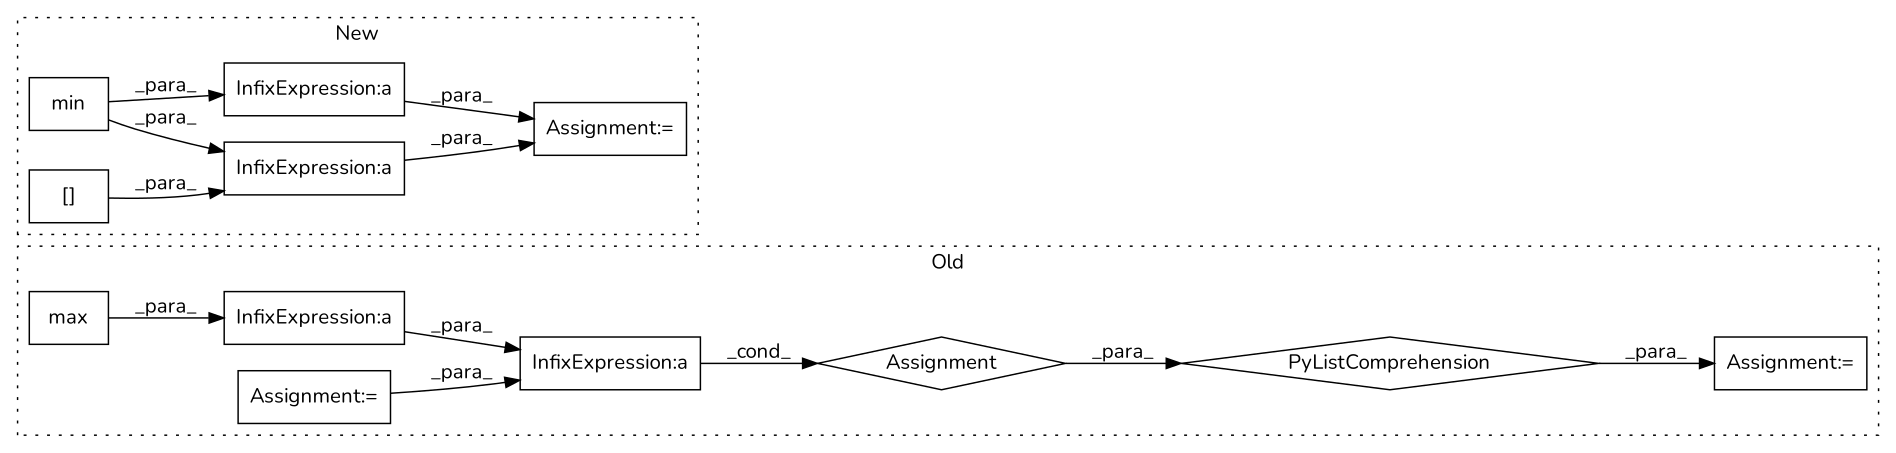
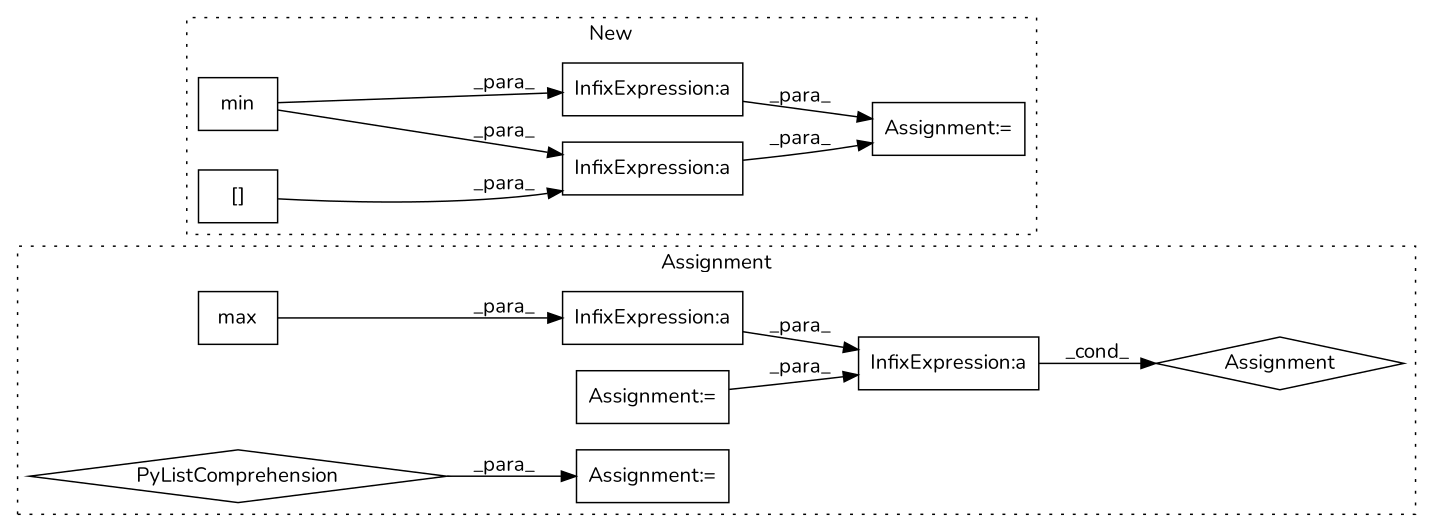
  digraph {
    fontname=Nunito
    rankdir=LR
    node [a=27 fontname=Nunito l=3 s=683 shape=box]
    edge [fontname=Nunito]
    n1 [a=32 l="4,1" label=max s="565,577"]
    n2 [a=7 l=1 label="Assignment:=" s=593]
    n3 [a=7 l=24 label="Assignment:="]
    n4 [label="InfixExpression:a" s=616]
    n5 [label="InfixExpression:a" s=562]
    n6 [a=109 l=104 label=PyListComprehension s=611 shape=diamond]
    n7 [a=113 l=24 label=Assignment shape=diamond]
    n8 [a=32 l="4,1" label=min s="540,579"]
    n9 [a=7 l=1 label="Assignment:=" s=706]
    n10 [label="InfixExpression:a" s=615]
    n11 [label="InfixExpression:a" s=652]
    n12 [a=2 l="9,1" label="[]" s="604,614"]
    subgraph cluster_1 {
-     label=Old
+     label=Assignment
      style=dotted
      n1
      n2
      n3
      n4
      n5
      n6
      n7
    }
    subgraph cluster_2 {
      label=New
      style=dotted
      n8
      n9
      n10
      n11
      n12
    }
    n1 -> n5 [label=_para_]
    n3 -> n4 [label=_para_]
    n4 -> n7 [label=_cond_]
    n5 -> n4 [label=_para_]
    n6 -> n2 [label=_para_]
-   n7 -> n6 [label=_para_]
    n8 -> n10 [label=_para_]
    n8 -> n11 [label=_para_]
    n10 -> n9 [label=_para_]
    n11 -> n9 [label=_para_]
    n12 -> n10 [label=_para_]
  }
